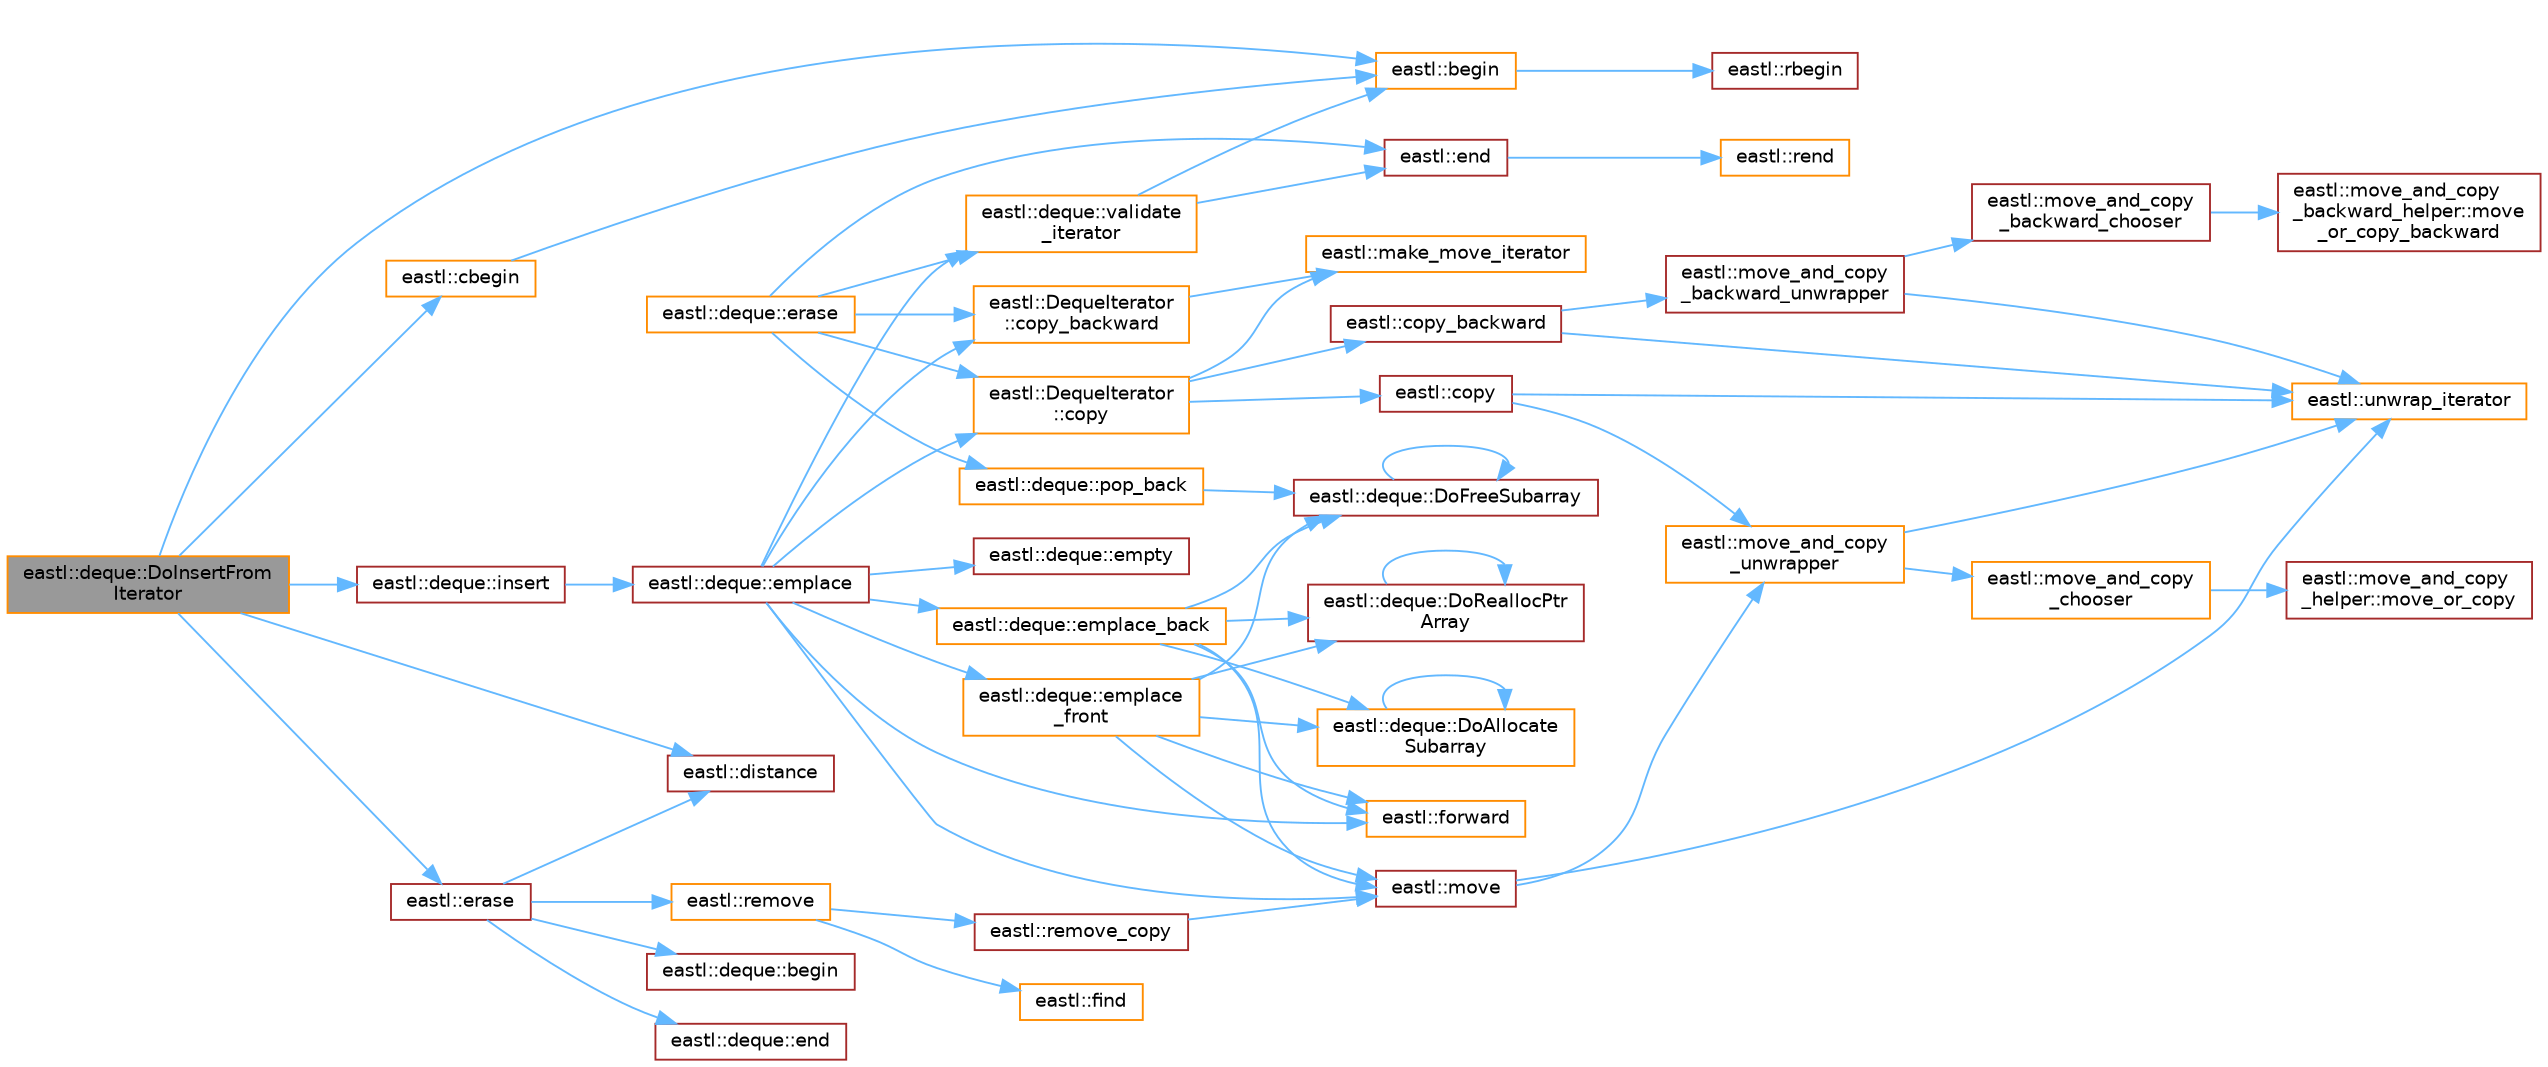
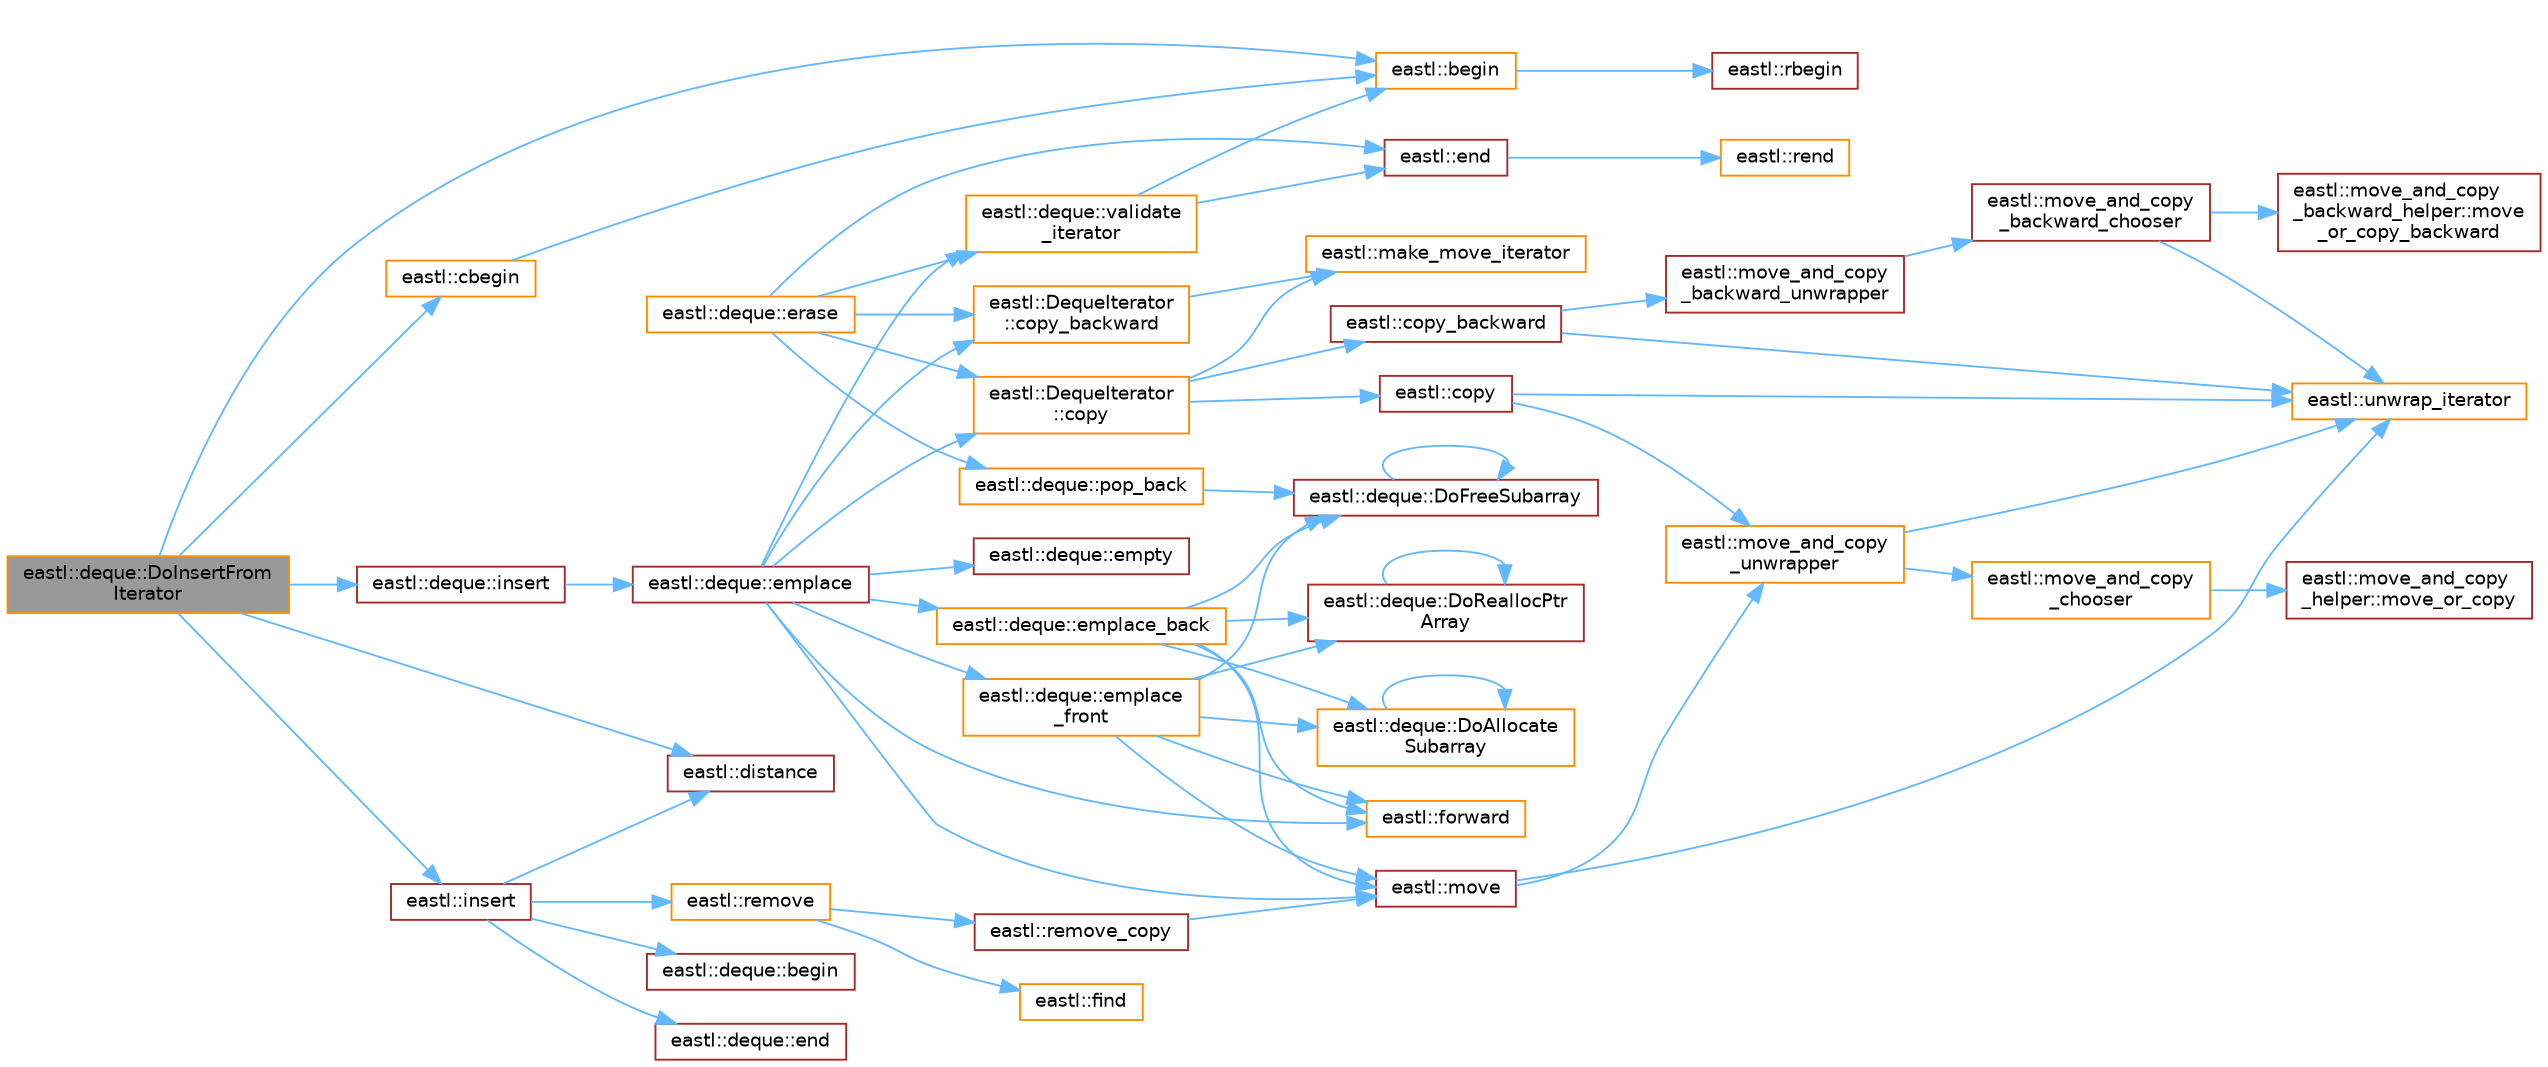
  digraph {
    rankdir=LR
    node [color=darkorange fillcolor=white fontname=Helvetica fontsize=10 shape=box style=filled]
    edge [color=steelblue1 fontname=Helvetica fontsize=10 labelfontname=Helvetica labelfontsize=10 style=solid]
    n1 [fillcolor=grey60 fontcolor=black height=0.2 label="eastl::deque::DoInsertFrom\lIterator" width=0.4]
    n2 [height=0.2 label="eastl::begin" width=0.4]
    n3 [height=0.2 label="eastl::cbegin" width=0.4]
    n4 [color=brown height=0.2 label="eastl::distance" width=0.4]
-   n5 [color=brown height=0.2 label="eastl::erase" width=0.4]
+   n5 [color=brown height=0.2 label="eastl::insert" width=0.4]
    n6 [color=brown height=0.2 label="eastl::deque::insert" width=0.4]
    n7 [color=brown height=0.2 label="eastl::rbegin" width=0.4]
    n8 [color=brown height=0.2 label="eastl::deque::begin" width=0.4]
    n9 [color=brown height=0.2 label="eastl::deque::end" width=0.4]
    n10 [height=0.2 label="eastl::remove" width=0.4]
    n11 [color=brown height=0.2 label="eastl::deque::emplace" width=0.4]
    n12 [height=0.2 label="eastl::deque::erase" width=0.4]
    n13 [height=0.2 label="eastl::DequeIterator\l::copy" width=0.4]
    n14 [height=0.2 label="eastl::DequeIterator\l::copy_backward" width=0.4]
    n15 [color=brown height=0.2 label="eastl::end" width=0.4]
    n16 [height=0.2 label="eastl::deque::pop_back" width=0.4]
    n17 [height=0.2 label="eastl::deque::validate\l_iterator" width=0.4]
    n18 [height=0.2 label="eastl::find" width=0.4]
    n19 [color=brown height=0.2 label="eastl::remove_copy" width=0.4]
    n20 [color=brown height=0.2 label="eastl::copy" width=0.4]
    n21 [height=0.2 label="eastl::make_move_iterator" width=0.4]
    n22 [color=brown height=0.2 label="eastl::copy_backward" width=0.4]
    n23 [height=0.2 label="eastl::rend" width=0.4]
    n24 [color=brown height=0.2 label="eastl::deque::DoFreeSubarray" width=0.4]
    n25 [height=0.2 label="eastl::move_and_copy\l_unwrapper" width=0.4]
    n26 [height=0.2 label="eastl::unwrap_iterator" width=0.4]
    n27 [height=0.2 label="eastl::move_and_copy\l_chooser" width=0.4]
    n28 [color=brown height=0.2 label="eastl::move_and_copy\l_helper::move_or_copy" width=0.4]
    n29 [color=brown height=0.2 label="eastl::move_and_copy\l_backward_unwrapper" width=0.4]
    n30 [color=brown height=0.2 label="eastl::move_and_copy\l_backward_chooser" width=0.4]
    n31 [color=brown height=0.2 label="eastl::move_and_copy\l_backward_helper::move\l_or_copy_backward" width=0.4]
    n32 [color=brown height=0.2 label="eastl::move" width=0.4]
    n33 [height=0.2 label="eastl::deque::emplace_back" width=0.4]
    n34 [height=0.2 label="eastl::forward" width=0.4]
    n35 [height=0.2 label="eastl::deque::emplace\l_front" width=0.4]
    n36 [color=brown height=0.2 label="eastl::deque::empty" width=0.4]
    n37 [height=0.2 label="eastl::deque::DoAllocate\lSubarray" width=0.4]
    n38 [color=brown height=0.2 label="eastl::deque::DoReallocPtr\lArray" width=0.4]
    n1 -> n2
    n1 -> n3
    n1 -> n4
    n1 -> n5
    n1 -> n6
    n2 -> n7
    n3 -> n2
    n5 -> n4
    n5 -> n8
    n5 -> n9
    n5 -> n10
    n6 -> n11
    n10 -> n18
    n10 -> n19
    n11 -> n13
    n11 -> n14
    n11 -> n17
    n11 -> n32
    n11 -> n33
    n11 -> n34
    n11 -> n35
    n11 -> n36
    n12 -> n13
    n12 -> n14
    n12 -> n15
    n12 -> n16
    n12 -> n17
    n13 -> n20
    n13 -> n21
    n13 -> n22
    n14 -> n21
    n15 -> n23
    n16 -> n24
    n17 -> n2
    n17 -> n15
    n19 -> n32
    n20 -> n25
    n20 -> n26
    n22 -> n26
    n22 -> n29
    n24 -> n24
    n25 -> n26
    n25 -> n27
    n27 -> n28
-   n29 -> n26
+   n30 -> n26
    n29 -> n30
    n30 -> n31
    n32 -> n25
    n32 -> n26
    n33 -> n24
    n33 -> n32
    n33 -> n34
    n33 -> n37
    n33 -> n38
    n35 -> n24
    n35 -> n32
    n35 -> n34
    n35 -> n37
    n35 -> n38
    n37 -> n37
    n38 -> n38
  }
